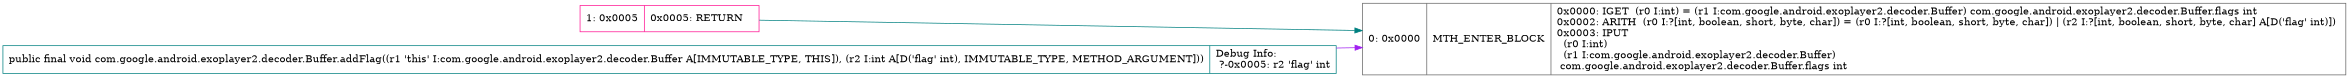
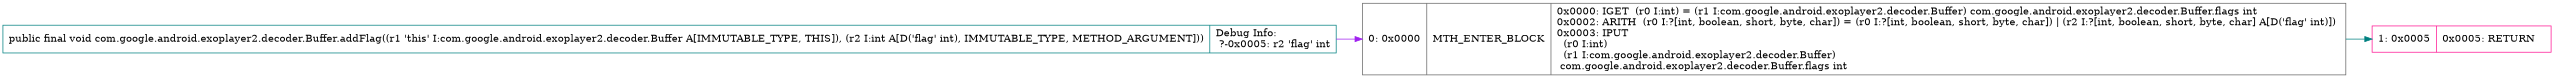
  digraph {
    rankdir=LR
    node [shape=record]
    n1 [label="{0\:\ 0x0000|MTH_ENTER_BLOCK\l|0x0000: IGET  (r0 I:int) = (r1 I:com.google.android.exoplayer2.decoder.Buffer) com.google.android.exoplayer2.decoder.Buffer.flags int \l0x0002: ARITH  (r0 I:?[int, boolean, short, byte, char]) = (r0 I:?[int, boolean, short, byte, char]) \| (r2 I:?[int, boolean, short, byte, char] A[D('flag' int)]) \l0x0003: IPUT  \l  (r0 I:int)\l  (r1 I:com.google.android.exoplayer2.decoder.Buffer)\l com.google.android.exoplayer2.decoder.Buffer.flags int \l}" color=gray40]
    n2 [label="{1\:\ 0x0005|0x0005: RETURN   \l}" color=deeppink]
    n3 [label="{public final void com.google.android.exoplayer2.decoder.Buffer.addFlag((r1 'this' I:com.google.android.exoplayer2.decoder.Buffer A[IMMUTABLE_TYPE, THIS]), (r2 I:int A[D('flag' int), IMMUTABLE_TYPE, METHOD_ARGUMENT]))  | Debug Info:\l  ?\-0x0005: r2 'flag' int\l}" color=teal]
-   n2 -> n1 [color=teal]
+   n1 -> n2 [color=teal]
    n3 -> n1 [color=purple]
  }
